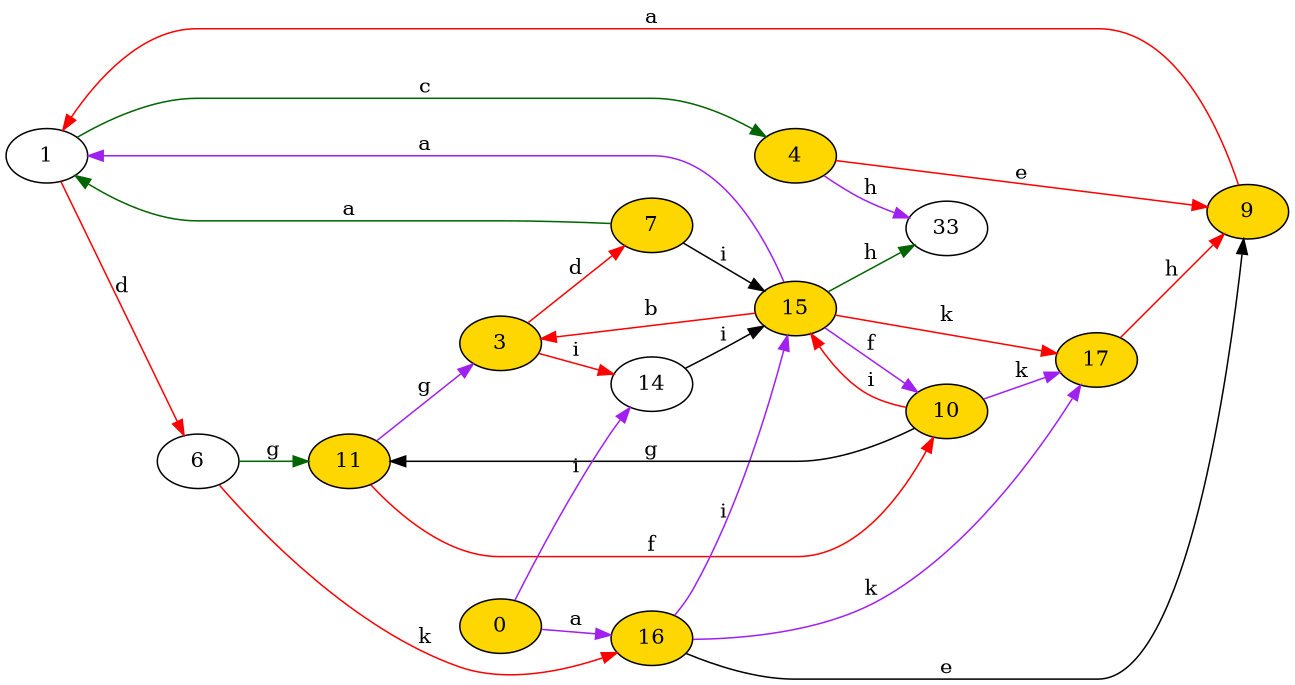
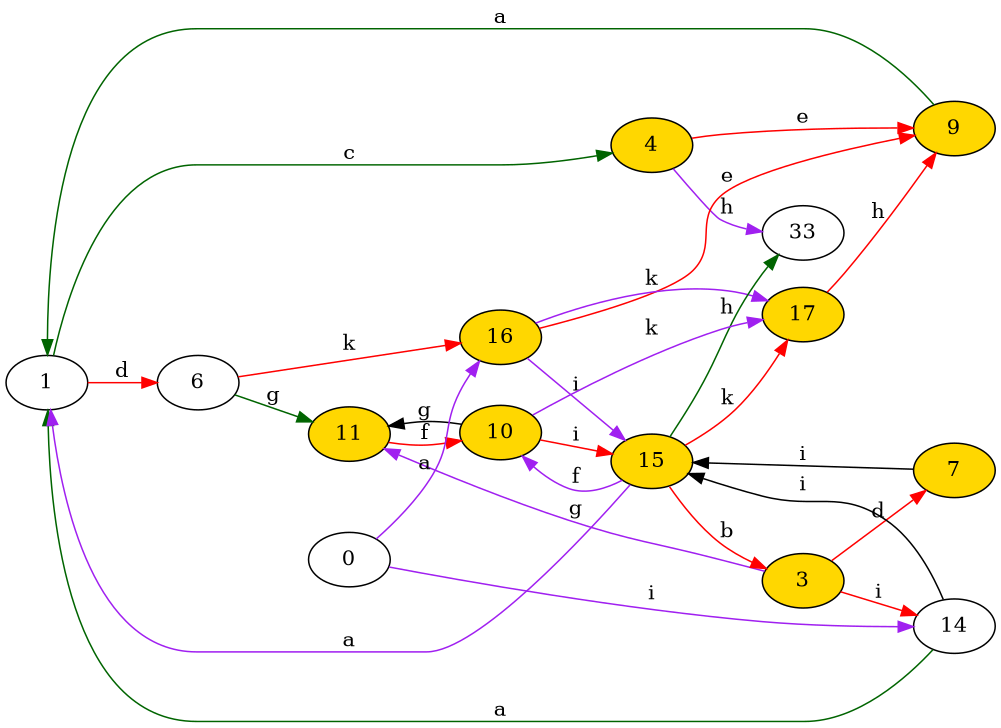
  strict digraph {
    rankdir=LR
    node [fillcolor=gold style=filled]
    edge [color=red]
    1 [fillcolor=white]
    4
    6 [fillcolor=white]
    9
    n5 [fillcolor=white label=33]
    11
    16
    3
    7
    14 [fillcolor=white]
    15
    10
-   0
+   0 [fillcolor=white]
    17
    1 -> 4 [color=darkgreen label=c]
    1 -> 6 [label=d]
    4 -> 9 [label=e]
    4 -> n5 [color=purple label=h]
    6 -> 11 [color=darkgreen label=g]
    6 -> 16 [label=k]
-   9 -> 1 [label=a]
+   9 -> 1 [color=darkgreen label=a]
    11 -> 10 [label=f]
-   16 -> 9 [color=black label=e]
+   16 -> 9 [label=e]
    16 -> 15 [color=purple label=i]
    16 -> 17 [color=purple label=k]
-   11 -> 3 [color=purple label=g]
+   3 -> 11 [color=purple label=g]
    3 -> 7 [label=d]
    3 -> 14 [label=i]
    7 -> 15 [color=black label=i]
-   7 -> 1 [color=darkgreen label=a]
+   14 -> 1 [color=darkgreen label=a]
    14 -> 15 [color=black label=i]
    15 -> 1 [color=purple label=a]
    15 -> n5 [color=darkgreen label=h]
    15 -> 3 [label=b]
    15 -> 10 [color=purple label=f]
    15 -> 17 [label=k]
    10 -> 11 [color=black label=g]
    10 -> 15 [label=i]
    10 -> 17 [color=purple label=k]
    0 -> 16 [color=purple label=a]
    0 -> 14 [color=purple label=i]
    17 -> 9 [label=h]
  }
